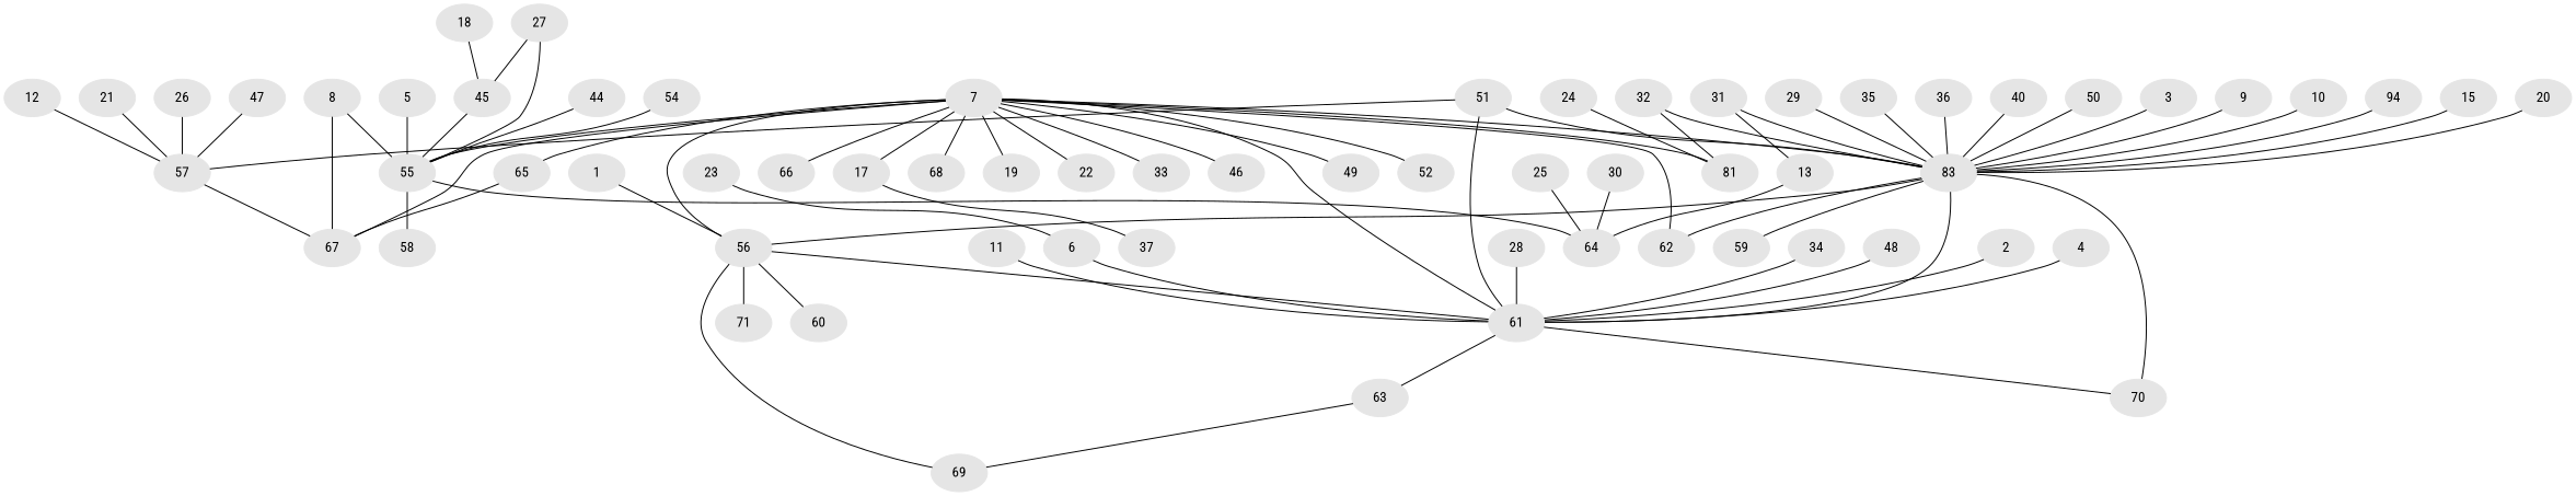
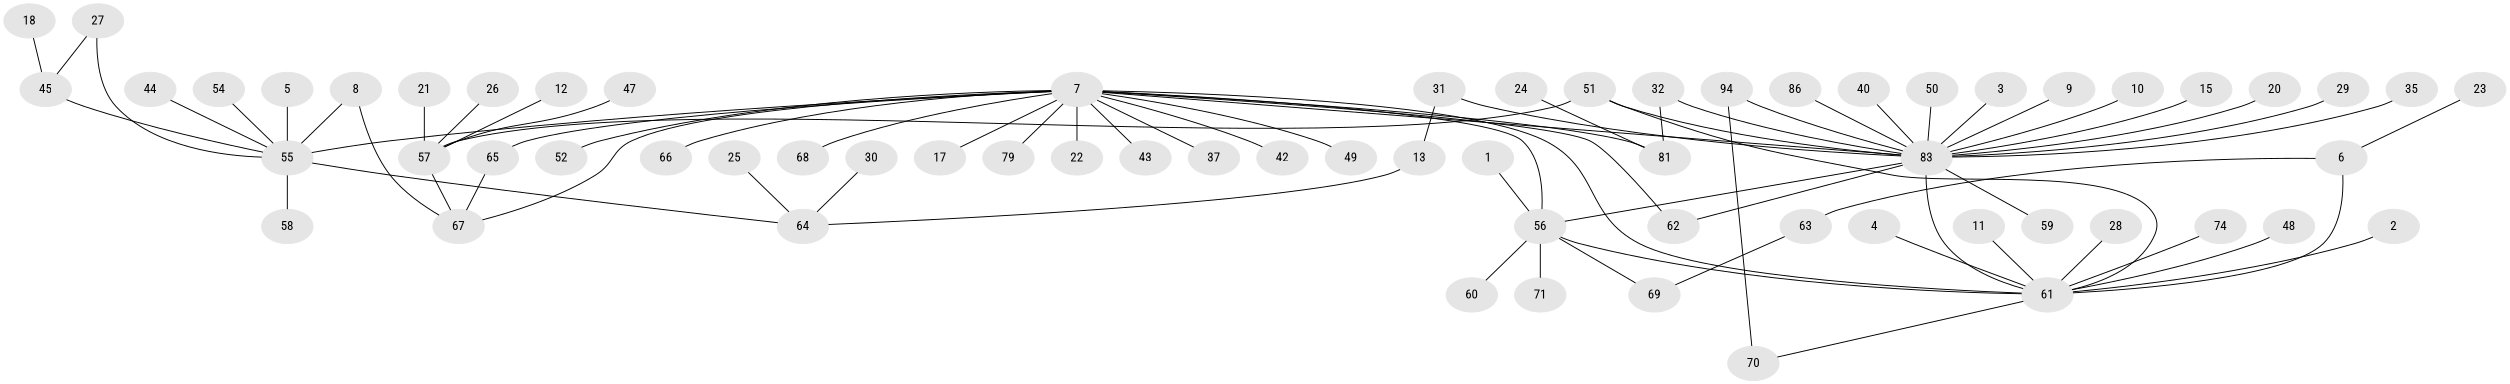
  graph {
    fontname="Roboto Condensed"
    node [color=gray90 fontname="Roboto Condensed" style=filled]
    edge [fontname="Roboto Condensed" weight=1.0]
    1
    56
    61
    69
    60
    71
    2
    70
    63
    n10 [label=83]
    3
    62
    59
    4
    5
    55
    64
    58
    6
    7
    17
-   19
+   19 [label=79]
    22
-   33
+   33 [label=43]
    37
    n26 [label=81]
-   46
+   46 [label=42]
    49
    52
    65
    66
    67
    68
    8
    9
    10
    11
    12
    57
    13
    n41 [label=94]
    15
    18
    45
    20
    21
    23
    24
    25
    26
    27
    28
    29
    30
    31
    32
-   34
+   34 [label=74]
    35
-   36
+   36 [label=86]
    51
    40
    44
    47
    48
    50
    54
    1 -- 56
    56 -- 61
    56 -- 69
    56 -- 60
    56 -- 71 [weight=2.0]
    61 -- 70
-   61 -- 63
+   6 -- 63
    2 -- 61
    63 -- 69
    n10 -- 56
    n10 -- 61
-   n10 -- 70 [weight=2.0]
+   n41 -- 70 [weight=2.0]
    n10 -- 62
    n10 -- 59
    3 -- n10
    4 -- 61
    5 -- 55
    55 -- 64
    55 -- 58
    6 -- 61
    7 -- 56 [weight=2.0]
    7 -- 61
    7 -- n10
    7 -- 62
    7 -- 55 [weight=2.0]
    7 -- 17
    7 -- 19
    7 -- 22
    7 -- 33
-   17 -- 37
+   7 -- 37
    7 -- n26
    7 -- 46
    7 -- 49
    7 -- 52
    7 -- 65
    7 -- 66 [weight=2.0]
    7 -- 67
    7 -- 68
    65 -- 67
    8 -- 55
    8 -- 67
    9 -- n10
    10 -- n10
    11 -- 61
    12 -- 57
    57 -- 67
    13 -- 64
    n41 -- n10
    15 -- n10
    18 -- 45
    45 -- 55
    20 -- n10
    21 -- 57
    23 -- 6
    24 -- n26
    25 -- 64
    26 -- 57 [weight=2.0]
    27 -- 55
    27 -- 45
    28 -- 61
    29 -- n10
    30 -- 64
    31 -- n10
    31 -- 13
    32 -- n10
    32 -- n26
    34 -- 61
    35 -- n10
    36 -- n10
    51 -- 61
    51 -- n10
    51 -- 57
    40 -- n10
    44 -- 55
    47 -- 57
    48 -- 61
    50 -- n10
    54 -- 55
  }
